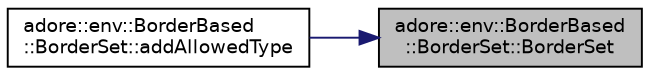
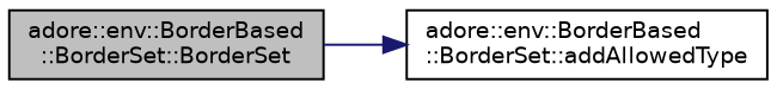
  digraph {
    rankdir=LR
    node [color=black fontname=Helvetica fontsize=10 shape=record style=filled]
    n1 [fillcolor=grey75 fontcolor=black height=0.2 label="adore::env::BorderBased\l::BorderSet::BorderSet" width=0.4]
    n2 [fillcolor=white height=0.2 label="adore::env::BorderBased\l::BorderSet::addAllowedType" width=0.4]
-   n2 -> n1 [color=midnightblue fontname=Helvetica fontsize=10 labelfontname=Helvetica labelfontsize=10 style=solid]
+   n1 -> n2 [color=midnightblue fontname=Helvetica fontsize=10 labelfontname=Helvetica labelfontsize=10 style=solid]
  }
